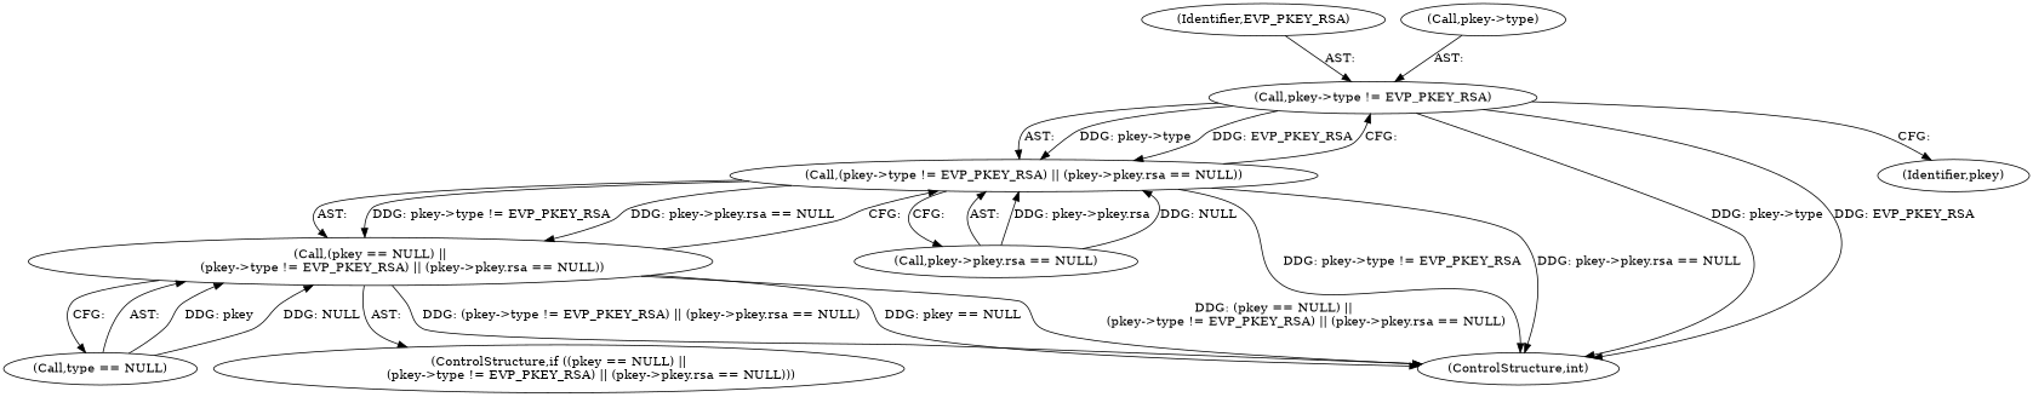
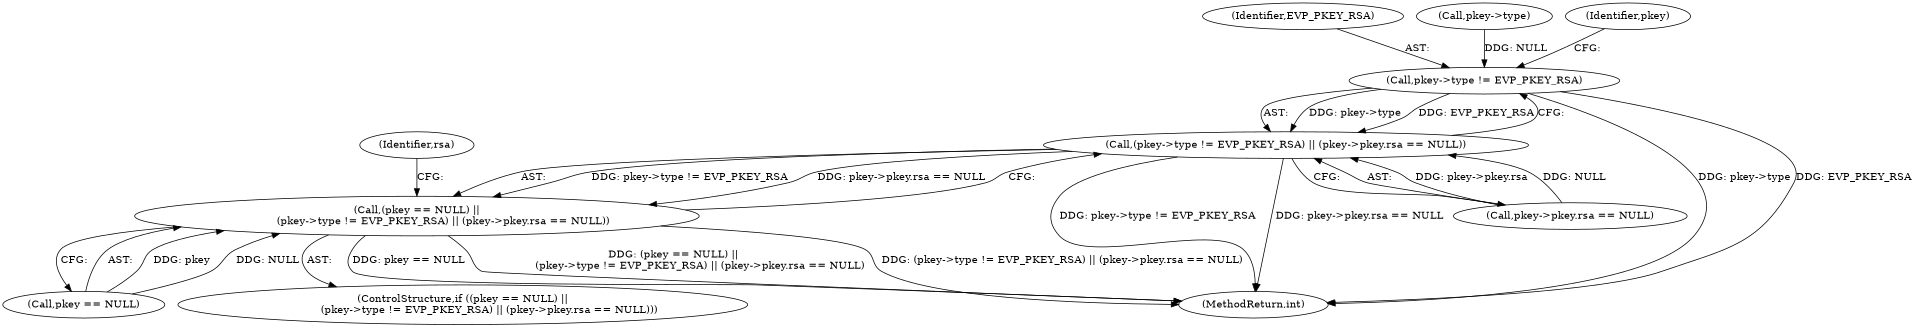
  digraph {
    n1 [label="(Call,pkey->type != EVP_PKEY_RSA)"]
    n2 [label="(Call,(pkey->type != EVP_PKEY_RSA) || (pkey->pkey.rsa == NULL))"]
-   n3 [label="(ControlStructure,int)"]
+   n3 [label="(MethodReturn,int)"]
    n4 [label="(Call,(pkey == NULL) ||\n                (pkey->type != EVP_PKEY_RSA) || (pkey->pkey.rsa == NULL))"]
    n5 [label="(Call,pkey->pkey.rsa == NULL)"]
    n6 [label="(Identifier,EVP_PKEY_RSA)"]
-   n7 [label="(Call,type == NULL)"]
+   n7 [label="(Call,pkey == NULL)"]
    n8 [label="(ControlStructure,if ((pkey == NULL) ||\n                (pkey->type != EVP_PKEY_RSA) || (pkey->pkey.rsa == NULL)))"]
+   n9 [label="(Identifier,rsa)"]
    n10 [label="(Call,pkey->type)"]
    n11 [label="(Identifier,pkey)"]
    n1 -> n2 [label="AST: "]
    n1 -> n2 [label="DDG: pkey->type"]
    n1 -> n2 [label="DDG: EVP_PKEY_RSA"]
    n1 -> n3 [label="DDG: pkey->type"]
    n1 -> n3 [label="DDG: EVP_PKEY_RSA"]
    n2 -> n1 [label="CFG: "]
    n2 -> n3 [label="DDG: pkey->type != EVP_PKEY_RSA"]
    n2 -> n3 [label="DDG: pkey->pkey.rsa == NULL"]
    n2 -> n4 [label="AST: "]
    n2 -> n4 [label="DDG: pkey->type != EVP_PKEY_RSA"]
    n2 -> n4 [label="DDG: pkey->pkey.rsa == NULL"]
    n2 -> n5 [label="CFG: "]
    n4 -> n2 [label="CFG: "]
    n4 -> n3 [label="DDG: pkey == NULL"]
    n4 -> n3 [label="DDG: (pkey == NULL) ||\n                (pkey->type != EVP_PKEY_RSA) || (pkey->pkey.rsa == NULL)"]
    n4 -> n3 [label="DDG: (pkey->type != EVP_PKEY_RSA) || (pkey->pkey.rsa == NULL)"]
    n4 -> n7 [label="CFG: "]
    n4 -> n8 [label="AST: "]
    n5 -> n2 [label="AST: "]
    n5 -> n2 [label="DDG: pkey->pkey.rsa"]
    n5 -> n2 [label="DDG: NULL"]
    n6 -> n1 [label="AST: "]
    n7 -> n4 [label="AST: "]
    n7 -> n4 [label="DDG: pkey"]
    n7 -> n4 [label="DDG: NULL"]
-   n10 -> n1 [label="AST: "]
-   n1 -> n11 [label="CFG: "]
+   n9 -> n4 [label="CFG: "]
+   n10 -> n1 [label="DDG: NULL"]
+   n11 -> n1 [label="CFG: "]
  }
